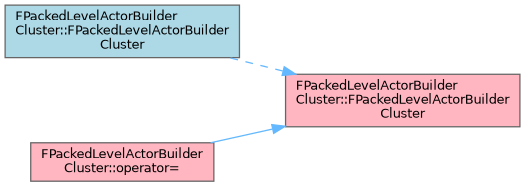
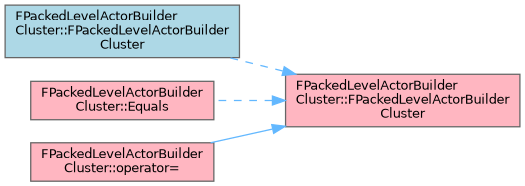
  digraph {
    rankdir=RL
    node [color=grey40 fillcolor=lightpink fontname=Helvetica fontsize=10 shape=box style=filled]
    edge [color=steelblue1 dir=back fontname=Helvetica fontsize=10 labelfontname=Helvetica labelfontsize=10 style=dashed]
    n1 [color=gray40 fontcolor=black height=0.2 label="FPackedLevelActorBuilder\lCluster::FPackedLevelActorBuilder\lCluster" width=0.4]
    n2 [fillcolor=lightblue height=0.2 label="FPackedLevelActorBuilder\lCluster::FPackedLevelActorBuilder\lCluster" width=0.4]
+   n3 [height=0.2 label="FPackedLevelActorBuilder\lCluster::Equals" width=0.4]
    n4 [height=0.2 label="FPackedLevelActorBuilder\lCluster::operator=" width=0.4]
    n1 -> n2
+   n1 -> n3
    n1 -> n4 [style=solid]
  }
